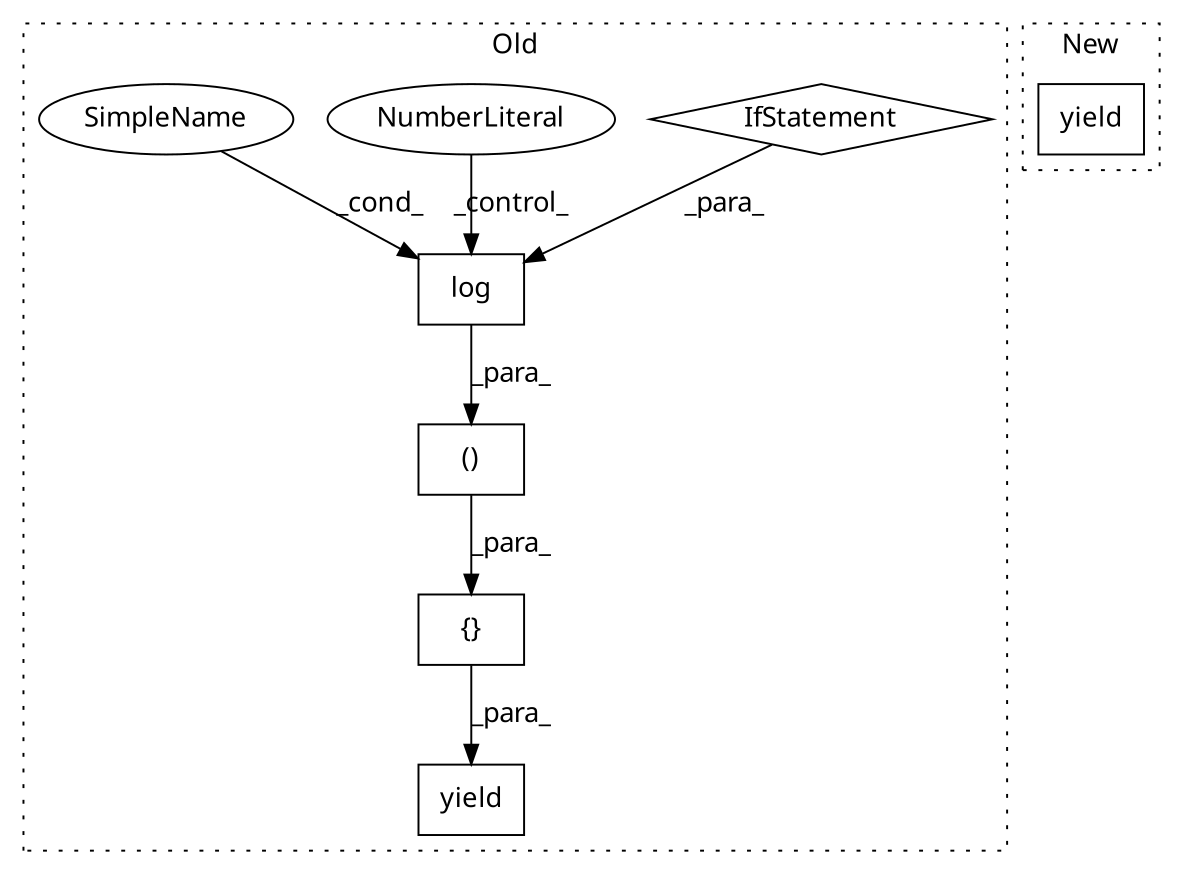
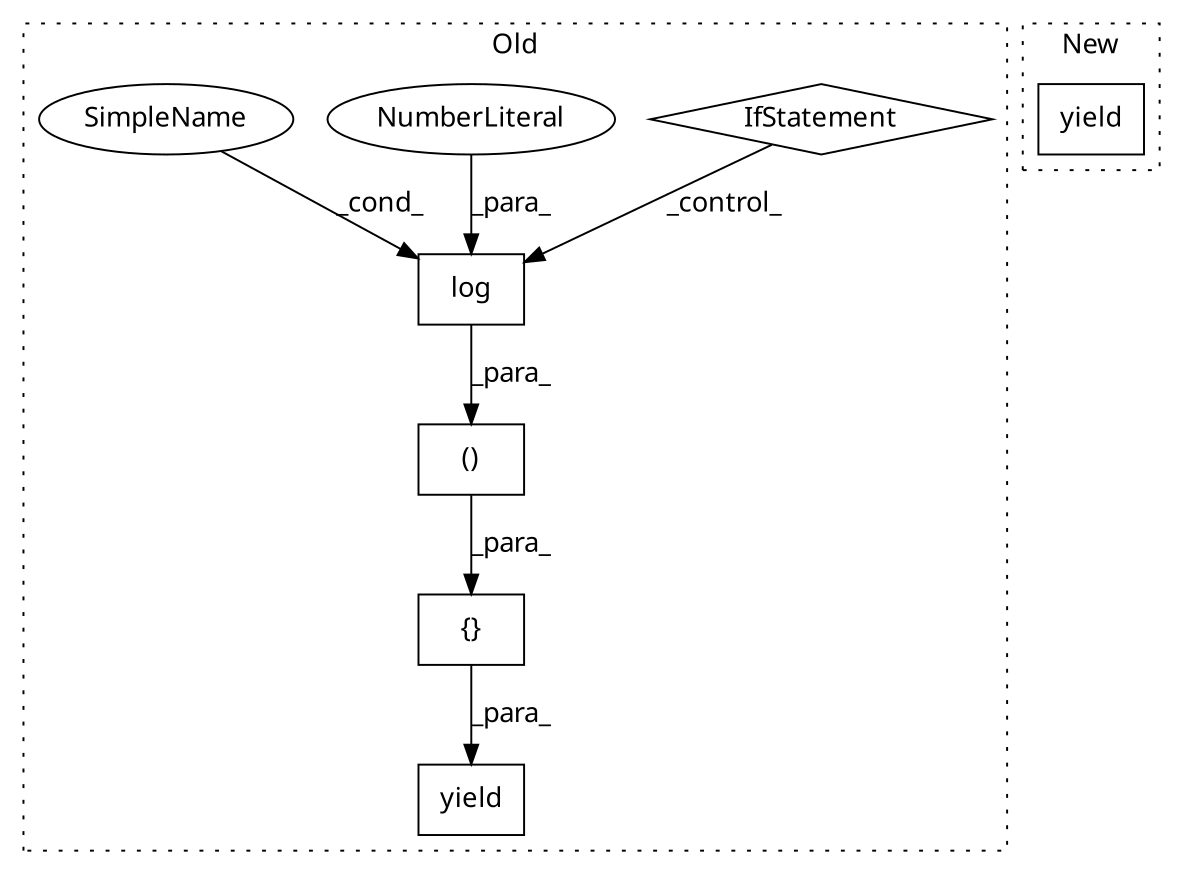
  digraph {
    fontname="Noto Sans"
    node [a=112 fontname="Noto Sans" l=7 shape=box]
    edge [fontname="Noto Sans"]
    n1 [a=32 l="4,1" label=log s="5227,5238"]
    n2 [a=25 l=3 label=IfStatement s=5219 shape=diamond]
    n3 [a=34 l=1 label=NumberLiteral s=5237 shape=ellipse]
    n4 [a=42 l=5 label=SimpleName s=5214 shape=ellipse]
    n5 [a=106 l=135 label="()" s=5144]
    n6 [label=yield s=5112]
    n7 [a=4 l="1,2" label="{}" s="5128,5279"]
    n8 [label=yield s=5733]
    subgraph cluster_1 {
      label=Old
      style=dotted
      n1
      n2
      n3
      n4
      n5
      n6
      n7
    }
    subgraph cluster_2 {
      label=New
      style=dotted
      n8
    }
    n1 -> n5 [label=_para_]
-   n2 -> n1 [label=_para_]
-   n3 -> n1 [label=_control_]
+   n2 -> n1 [label=_control_]
+   n3 -> n1 [label=_para_]
    n4 -> n1 [label=_cond_]
    n5 -> n7 [label=_para_]
    n7 -> n6 [label=_para_]
  }
